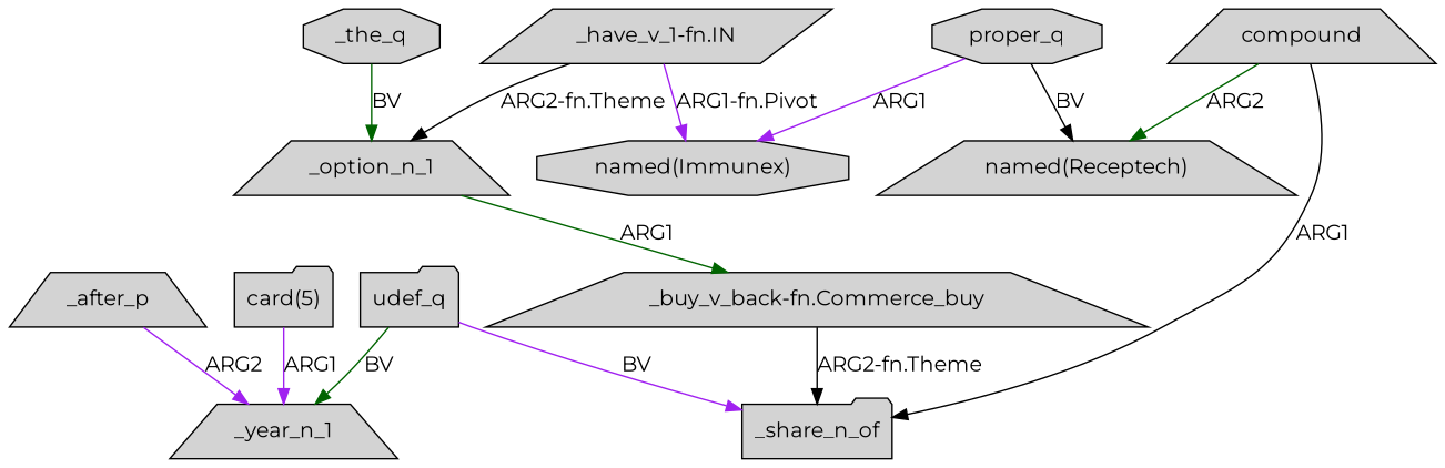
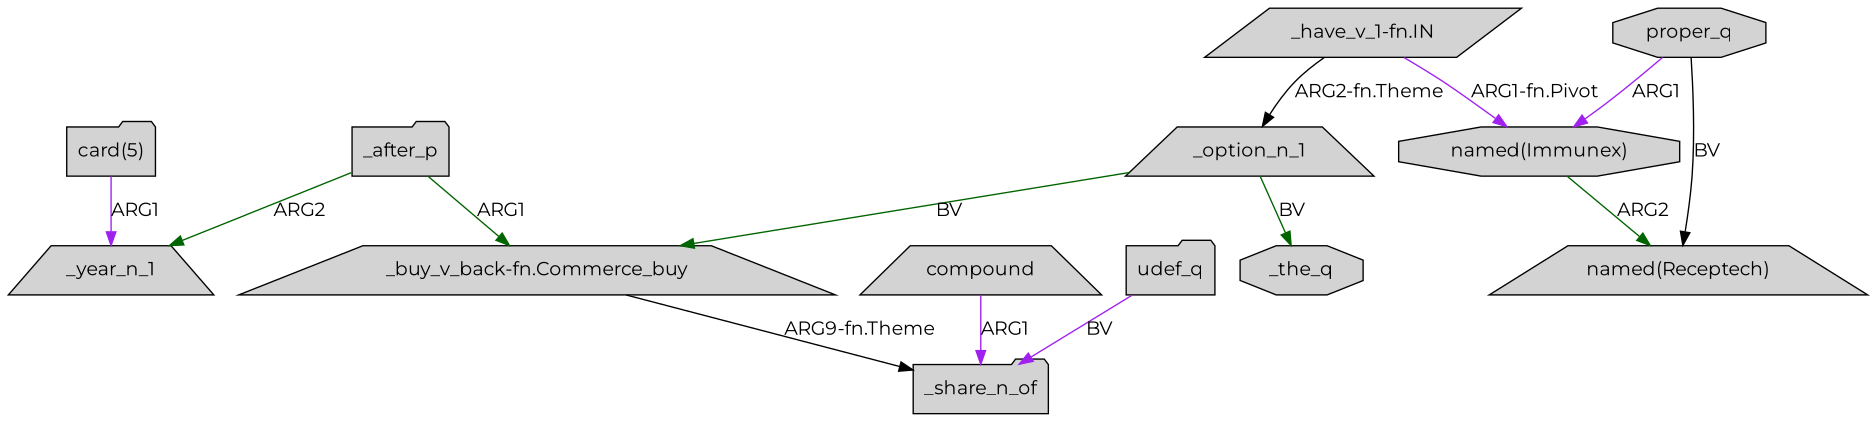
  digraph {
    fontname=Montserrat
    node [fontname=Montserrat shape=trapezium style=filled]
    edge [color=darkgreen fontname=Montserrat]
    _year_n_1
-   _after_p
+   _after_p [shape=folder]
    "_buy_v_back-fn.Commerce_buy"
    _share_n_of [shape=folder]
    compound
    "named(Receptech)"
    udef_q [shape=folder]
    _option_n_1
    "_have_v_1-fn.IN" [shape=parallelogram]
    "named(Immunex)" [shape=octagon]
    "card(5)" [shape=folder]
    _the_q [shape=octagon]
    proper_q [shape=octagon]
-   _after_p -> _year_n_1 [color=purple label=ARG2]
-   "_buy_v_back-fn.Commerce_buy" -> _share_n_of [color=black label="ARG2-fn.Theme"]
-   compound -> _share_n_of [color=black label=ARG1]
-   compound -> "named(Receptech)" [label=ARG2]
-   udef_q -> _year_n_1 [label=BV]
+   _after_p -> _year_n_1 [label=ARG2]
+   _after_p -> "_buy_v_back-fn.Commerce_buy" [label=ARG1]
+   "_buy_v_back-fn.Commerce_buy" -> _share_n_of [color=black label="ARG9-fn.Theme"]
+   compound -> _share_n_of [color=purple label=ARG1]
+   "named(Immunex)" -> "named(Receptech)" [label=ARG2]
    udef_q -> _share_n_of [color=purple label=BV]
-   _option_n_1 -> "_buy_v_back-fn.Commerce_buy" [label=ARG1]
+   _option_n_1 -> "_buy_v_back-fn.Commerce_buy" [label=BV]
    "_have_v_1-fn.IN" -> _option_n_1 [color=black label="ARG2-fn.Theme"]
    "_have_v_1-fn.IN" -> "named(Immunex)" [color=purple label="ARG1-fn.Pivot"]
    "card(5)" -> _year_n_1 [color=purple label=ARG1]
-   _the_q -> _option_n_1 [label=BV]
+   _option_n_1 -> _the_q [label=BV]
    proper_q -> "named(Receptech)" [color=black label=BV]
    proper_q -> "named(Immunex)" [color=purple label=ARG1]
  }
